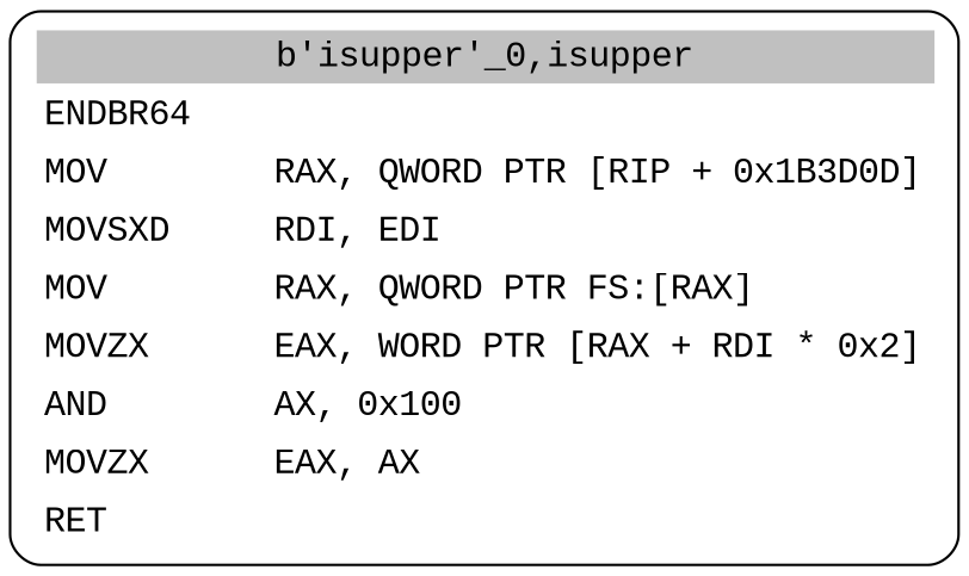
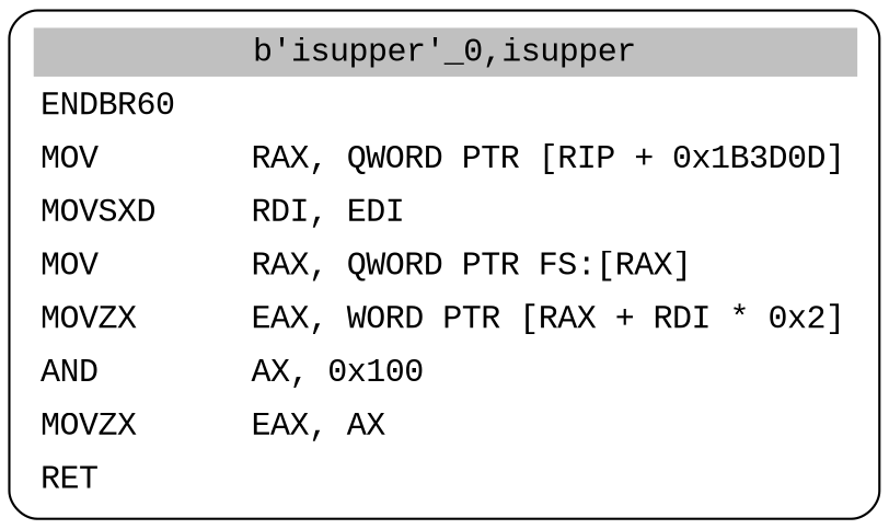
  digraph {
-   n1 [fontname="Courier New" label=<<table border="0" cellborder="0" cellpadding="3"><tr><td align="center" colspan="2" bgcolor="grey">b'isupper'_0,isupper</td></tr><tr><td align="left">ENDBR64    </td></tr><tr><td align="left">MOV        RAX, QWORD PTR [RIP + 0x1B3D0D]</td></tr><tr><td align="left">MOVSXD     RDI, EDI</td></tr><tr><td align="left">MOV        RAX, QWORD PTR FS:[RAX]</td></tr><tr><td align="left">MOVZX      EAX, WORD PTR [RAX + RDI * 0x2]</td></tr><tr><td align="left">AND        AX, 0x100</td></tr><tr><td align="left">MOVZX      EAX, AX</td></tr><tr><td align="left">RET        </td></tr></table>> shape=Mrecord]
+   n1 [fontname="Courier New" label=<<table border="0" cellborder="0" cellpadding="3"><tr><td align="center" colspan="2" bgcolor="grey">b'isupper'_0,isupper</td></tr><tr><td align="left">ENDBR60    </td></tr><tr><td align="left">MOV        RAX, QWORD PTR [RIP + 0x1B3D0D]</td></tr><tr><td align="left">MOVSXD     RDI, EDI</td></tr><tr><td align="left">MOV        RAX, QWORD PTR FS:[RAX]</td></tr><tr><td align="left">MOVZX      EAX, WORD PTR [RAX + RDI * 0x2]</td></tr><tr><td align="left">AND        AX, 0x100</td></tr><tr><td align="left">MOVZX      EAX, AX</td></tr><tr><td align="left">RET        </td></tr></table>> shape=Mrecord]
  }
